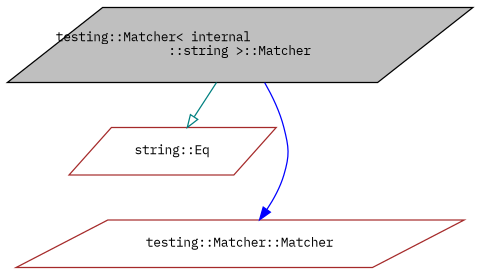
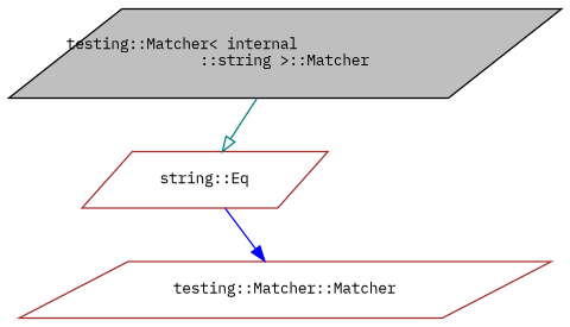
  digraph {
    fontname="IBM Plex Mono"
    rankdir=TB
    node [color=brown fillcolor=white fontname="IBM Plex Mono" fontsize=10 shape=parallelogram style=filled]
    edge [fontname="IBM Plex Mono" fontsize=10 labelfontname=Helvetica labelfontsize=10 style=solid]
    n1 [color=black fillcolor=grey75 fontcolor=black height=0.2 label="testing::Matcher\< internal\l::string \>::Matcher" width=0.4]
    n2 [height=0.2 label="string::Eq" width=0.4]
    n3 [height=0.2 label="testing::Matcher::Matcher" width=0.4]
    n1 -> n2 [arrowhead=onormal color=teal]
-   n1 -> n3 [arrowhead=normal color=blue]
+   n2 -> n3 [arrowhead=normal color=blue]
  }
